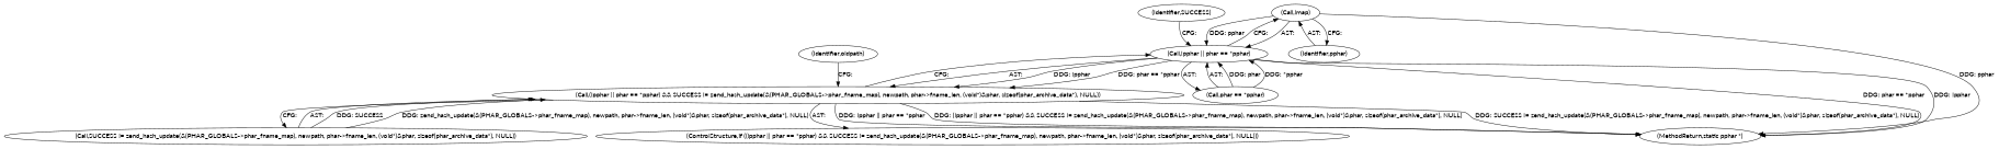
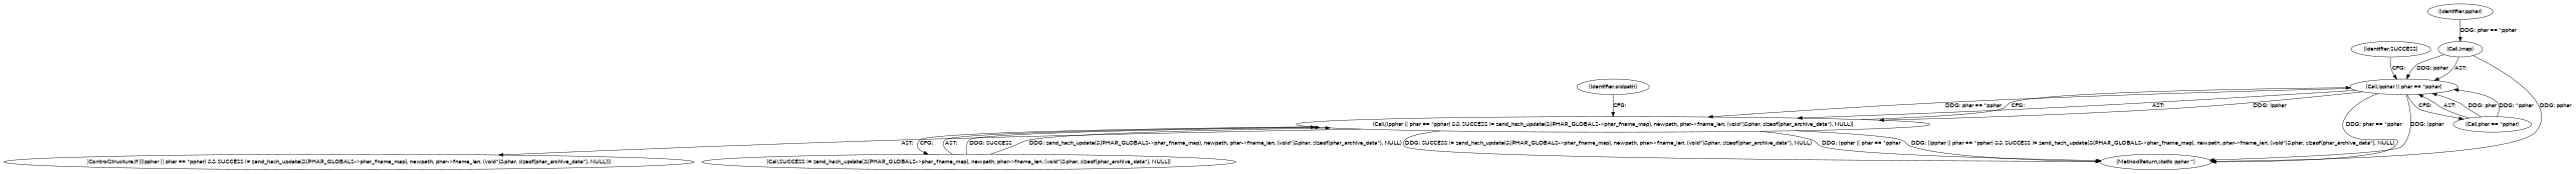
  digraph {
    fontname=Lato
    node [fontname=Lato]
    edge [fontname=Lato]
    n1 [label="(Call,!map)"]
    n2 [label="(Call,!pphar || phar == *pphar)"]
    n3 [label="(Identifier,pphar)"]
    n4 [label="(MethodReturn,static pphar *)"]
    n5 [label="(Call,(!pphar || phar == *pphar) && SUCCESS != zend_hash_update(&(PHAR_GLOBALS->phar_fname_map), newpath, phar->fname_len, (void*)&phar, sizeof(phar_archive_data*), NULL))"]
    n6 [label="(Call,phar == *pphar)"]
    n7 [label="(ControlStructure,if ((!pphar || phar == *pphar) && SUCCESS != zend_hash_update(&(PHAR_GLOBALS->phar_fname_map), newpath, phar->fname_len, (void*)&phar, sizeof(phar_archive_data*), NULL)))"]
    n8 [label="(Call,SUCCESS != zend_hash_update(&(PHAR_GLOBALS->phar_fname_map), newpath, phar->fname_len, (void*)&phar, sizeof(phar_archive_data*), NULL))"]
    n9 [label="(Identifier,SUCCESS)"]
    n10 [label="(Identifier,oldpath)"]
    n1 -> n2 [label="AST: "]
    n1 -> n2 [label="DDG: pphar"]
-   n1 -> n3 [label="CFG: "]
    n1 -> n4 [label="DDG: pphar"]
-   n2 -> n1 [label="CFG: "]
    n2 -> n4 [label="DDG: phar == *pphar"]
    n2 -> n4 [label="DDG: !pphar"]
    n2 -> n5 [label="AST: "]
    n2 -> n5 [label="DDG: !pphar"]
    n2 -> n5 [label="DDG: phar == *pphar"]
-   n2 -> n6 [label="AST: "]
-   n3 -> n1 [label="AST: "]
+   n2 -> n6 [label="CFG: "]
+   n3 -> n1 [label="DDG: phar == *pphar"]
    n5 -> n2 [label="CFG: "]
    n5 -> n4 [label="DDG: SUCCESS != zend_hash_update(&(PHAR_GLOBALS->phar_fname_map), newpath, phar->fname_len, (void*)&phar, sizeof(phar_archive_data*), NULL)"]
    n5 -> n4 [label="DDG: !pphar || phar == *pphar"]
    n5 -> n4 [label="DDG: (!pphar || phar == *pphar) && SUCCESS != zend_hash_update(&(PHAR_GLOBALS->phar_fname_map), newpath, phar->fname_len, (void*)&phar, sizeof(phar_archive_data*), NULL)"]
    n5 -> n7 [label="AST: "]
    n5 -> n8 [label="CFG: "]
    n6 -> n2 [label="AST: "]
    n6 -> n2 [label="DDG: phar"]
    n6 -> n2 [label="DDG: *pphar"]
    n8 -> n5 [label="AST: "]
    n8 -> n5 [label="DDG: SUCCESS"]
    n8 -> n5 [label="DDG: zend_hash_update(&(PHAR_GLOBALS->phar_fname_map), newpath, phar->fname_len, (void*)&phar, sizeof(phar_archive_data*), NULL)"]
    n9 -> n2 [label="CFG: "]
    n10 -> n5 [label="CFG: "]
  }
